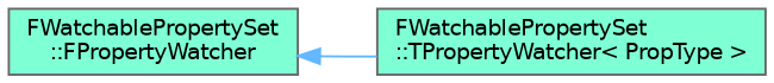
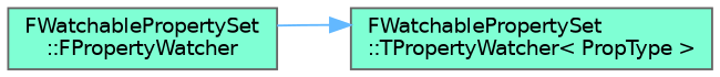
  digraph {
    rankdir=LR
    node [color=grey40 fillcolor=aquamarine fontname=Helvetica fontsize=10 shape=box style=filled]
    n1 [height=0.2 label="FWatchablePropertySet\l::FPropertyWatcher" width=0.4]
    n2 [height=0.2 label="FWatchablePropertySet\l::TPropertyWatcher\< PropType \>" width=0.4]
-   n1 -> n2 [color=steelblue1 dir=back fontname=Helvetica fontsize=10 labelfontname=Helvetica labelfontsize=10 style=solid]
+   n2 -> n1 [color=steelblue1 dir=back fontname=Helvetica fontsize=10 labelfontname=Helvetica labelfontsize=10 style=solid]
  }
